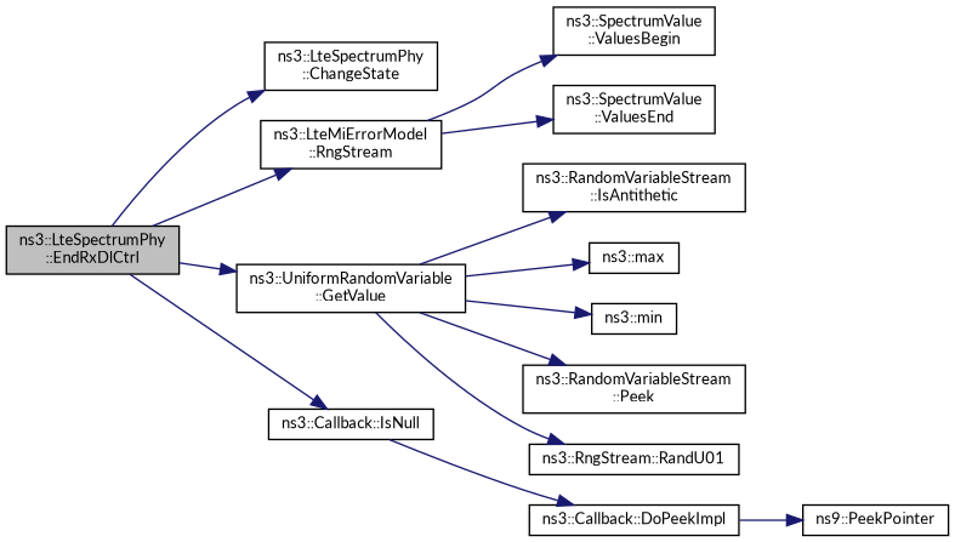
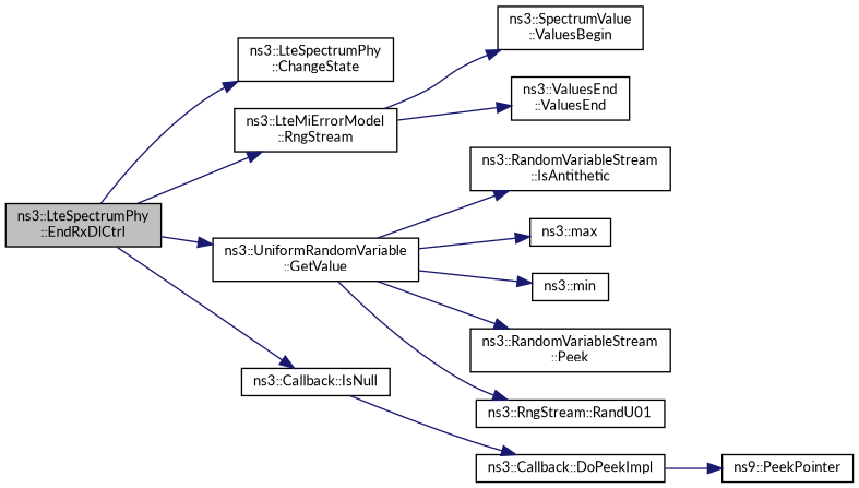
  digraph {
    fontname=Lato
    rankdir=LR
    node [color=black fillcolor=white fontname=Lato fontsize=10 shape=record style=filled]
    edge [color=midnightblue fontname=Lato fontsize=10 labelfontname=Helvetica labelfontsize=10 style=solid]
    n1 [fillcolor=grey75 fontcolor=black height=0.2 label="ns3::LteSpectrumPhy\l::EndRxDlCtrl" width=0.4]
    n2 [height=0.2 label="ns3::LteSpectrumPhy\l::ChangeState" width=0.4]
    n3 [height=0.2 label="ns3::LteMiErrorModel\l::RngStream" width=0.4]
    n4 [height=0.2 label="ns3::UniformRandomVariable\l::GetValue" width=0.4]
    n5 [height=0.2 label="ns3::Callback::IsNull" width=0.4]
    n6 [height=0.2 label="ns3::SpectrumValue\l::ValuesBegin" width=0.4]
-   n7 [height=0.2 label="ns3::SpectrumValue\l::ValuesEnd" width=0.4]
+   n7 [height=0.2 label="ns3::ValuesEnd\l::ValuesEnd" width=0.4]
    n8 [height=0.2 label="ns3::RandomVariableStream\l::IsAntithetic" width=0.4]
    n9 [height=0.2 label="ns3::max" width=0.4]
    n10 [height=0.2 label="ns3::min" width=0.4]
    n11 [height=0.2 label="ns3::RandomVariableStream\l::Peek" width=0.4]
    n12 [height=0.2 label="ns3::RngStream::RandU01" width=0.4]
    n13 [height=0.2 label="ns3::Callback::DoPeekImpl" width=0.4]
    n14 [height=0.2 label="ns9::PeekPointer" width=0.4]
    n1 -> n2
    n1 -> n3
    n1 -> n4
    n1 -> n5
    n3 -> n6
    n3 -> n7
    n4 -> n8
    n4 -> n9
    n4 -> n10
    n4 -> n11
    n4 -> n12
    n5 -> n13
    n13 -> n14
  }
